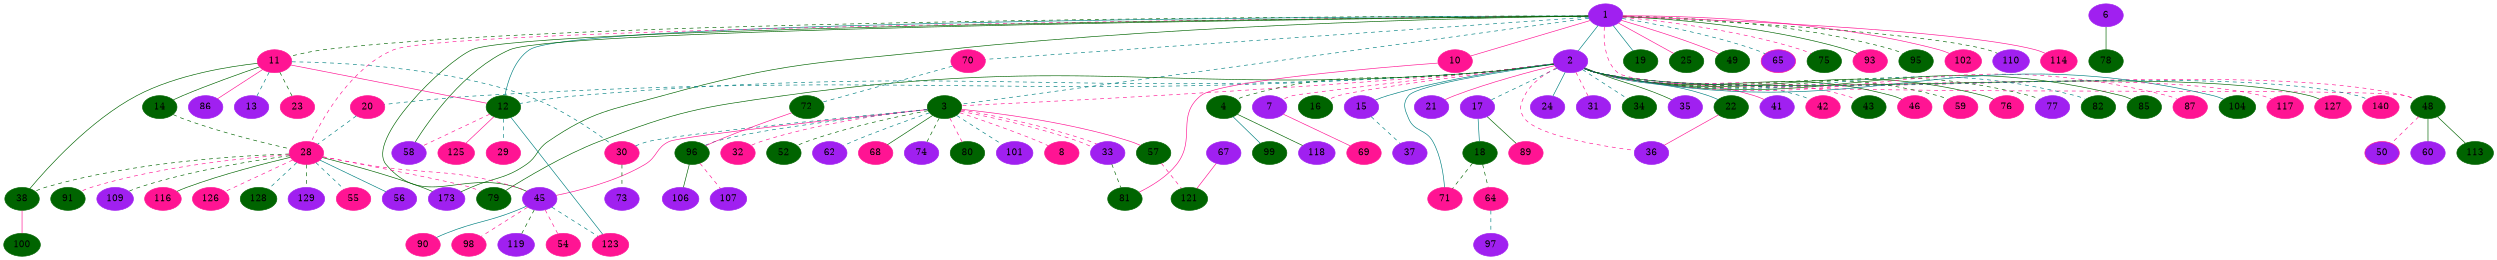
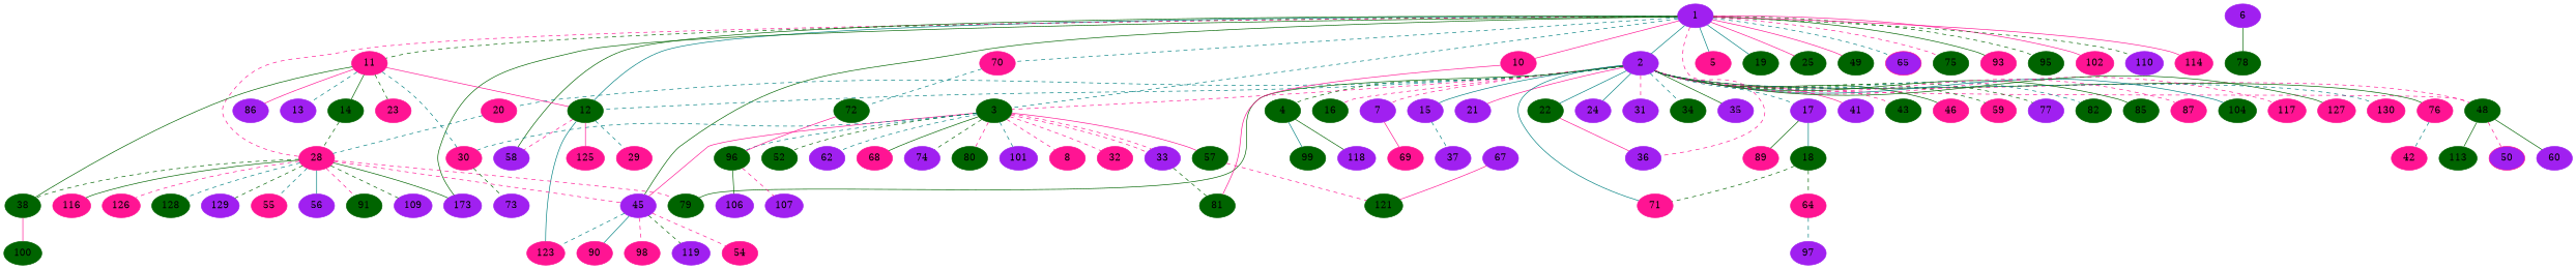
  graph {
    node [color=deeppink style=filled]
    edge [color=deeppink style=dashed]
    1 [color=purple super="+27"]
    2 [color=purple super="+9"]
    3 [color=darkgreen super="+108"]
+   5
    10 [super="+51"]
    11 [super="+44"]
    12 [color=darkgreen super="+39"]
    19 [color=darkgreen]
    25 [color=darkgreen super="+122"]
    28 [super="+40"]
    45 [color=purple super="+53"]
    48 [color=darkgreen super="+63"]
    49 [color=darkgreen]
    58 [color=purple]
    65 [fillcolor=purple]
    70
    75 [color=darkgreen]
    93
    95 [color=darkgreen]
    102
    n21 [color=purple label=173]
    110 [color=purple]
    114
    4 [color=darkgreen super="+84"]
    7 [color=purple super="+88"]
    15 [color=purple super="+105"]
    16 [color=darkgreen]
    17 [color=purple]
    20
    21 [color=purple]
    22 [color=darkgreen]
    24 [color=purple super="+66"]
    31 [color=purple super="+111"]
    34 [color=darkgreen super="+94"]
    35 [color=purple super="+61"]
    41 [color=purple super="+83"]
    42
    43 [color=darkgreen]
    46
    59
    71
    76
    77 [color=purple]
    79 [color=darkgreen]
    82 [color=darkgreen super="+124"]
    85 [color=darkgreen]
    87
    104 [color=darkgreen]
    117
    127
-   130 [label=140]
+   130
    36 [color=purple]
    8
    30 [super="+47"]
    32
    33 [color=purple]
    52 [color=darkgreen]
    57 [color=darkgreen]
    62 [color=purple]
    68
    74 [color=purple]
    80 [color=darkgreen]
    96 [color=darkgreen super="+115"]
    101 [color=purple]
    81 [color=darkgreen]
    13 [color=purple]
    14 [color=darkgreen]
    23 [super="+26"]
    38 [color=darkgreen]
    86 [color=purple]
    29
    123
    125
    55
    56 [color=purple]
    91 [color=darkgreen]
    109 [color=purple]
    116
    126
    128 [color=darkgreen]
    129 [color=purple]
    54
    90
    98
    119 [color=purple]
    50 [fillcolor=purple]
    60 [color=purple]
    113 [color=darkgreen]
    72 [color=darkgreen super="+112"]
    99 [color=darkgreen]
    118 [color=purple]
    6 [color=purple]
    78 [color=darkgreen]
    69
    37 [color=purple]
    18 [color=darkgreen]
    89
    73 [color=purple]
    121 [color=darkgreen]
    106 [color=purple]
    107 [color=purple]
    100 [color=darkgreen]
    64 [super="+92"]
    97 [color=purple super="+120"]
    67 [color=purple]
    1 -- 2 [color=teal style=solid]
    1 -- 3 [color=teal]
+   1 -- 5 [color=teal style=solid]
    1 -- 10 [style=solid]
    1 -- 11 [color=darkgreen]
    1 -- 12 [color=teal style=solid]
    1 -- 19 [color=teal style=solid]
    1 -- 25 [style=solid]
    1 -- 28
    1 -- 45 [color=darkgreen style=solid]
    1 -- 48 [weight=2]
    1 -- 49 [style=solid]
    1 -- 58 [color=darkgreen style=solid]
    1 -- 65 [color=teal]
    1 -- 70 [color=teal]
    1 -- 75
    1 -- 93 [color=darkgreen style=solid]
    1 -- 95 [color=darkgreen]
    1 -- 102 [style=solid weight=2]
    1 -- n21 [color=darkgreen style=solid]
    1 -- 110 [color=darkgreen]
    1 -- 114 [style=solid]
    2 -- 3
    2 -- 12 [color=teal]
    2 -- 48
    2 -- 4 [color=darkgreen]
    2 -- 7
    2 -- 15 [color=teal style=solid]
    2 -- 16
    2 -- 17 [color=teal]
    2 -- 20 [color=teal]
    2 -- 21 [style=solid]
    2 -- 22 [color=teal style=solid]
    2 -- 24 [color=teal style=solid]
    2 -- 31
    2 -- 34 [color=teal]
    2 -- 35 [color=darkgreen style=solid]
    2 -- 41 [style=solid weight=2]
-   2 -- 42 [color=teal]
+   76 -- 42 [color=teal]
    2 -- 43
    2 -- 46 [color=darkgreen style=solid]
    2 -- 59 [color=darkgreen]
    2 -- 71 [color=teal style=solid]
    2 -- 76 [color=darkgreen style=solid]
    2 -- 77 [color=darkgreen]
    2 -- 79 [color=darkgreen style=solid]
    2 -- 82 [color=teal]
    2 -- 85 [color=darkgreen style=solid]
    2 -- 87
    2 -- 104 [color=teal style=solid]
    2 -- 117
    2 -- 127 [color=darkgreen style=solid]
    2 -- 130 [color=teal]
    2 -- 36
    3 -- 45 [style=solid]
    3 -- 8
    3 -- 30 [color=teal]
    3 -- 32
    3 -- 33
    3 -- 33
    3 -- 52 [color=darkgreen]
    3 -- 57 [style=solid]
    3 -- 62 [color=teal]
    3 -- 68 [color=darkgreen style=solid]
    3 -- 74 [color=darkgreen]
    3 -- 80
    3 -- 96 [color=teal]
    3 -- 101 [color=teal]
    10 -- 81 [style=solid]
    11 -- 12 [style=solid]
    11 -- 30 [color=teal]
    11 -- 13 [color=teal]
    11 -- 14 [color=darkgreen style=solid]
    11 -- 23 [color=darkgreen]
    11 -- 38 [color=darkgreen style=solid]
    11 -- 86 [style=solid]
    12 -- 58
    12 -- 29 [color=teal]
    12 -- 123 [color=teal style=solid]
    12 -- 125 [style=solid]
    28 -- 45
    28 -- n21 [color=darkgreen style=solid]
    28 -- 79
    28 -- 38 [color=darkgreen]
    28 -- 55 [color=teal]
    28 -- 56 [color=teal style=solid]
    28 -- 91
    28 -- 109 [color=darkgreen]
    28 -- 116 [color=darkgreen style=solid]
    28 -- 126
    28 -- 128 [color=teal]
    28 -- 129 [color=darkgreen]
    45 -- 123 [color=teal]
    45 -- 54
    45 -- 90 [color=teal style=solid]
    45 -- 98
    45 -- 119 [color=darkgreen]
    48 -- 50
    48 -- 60 [color=darkgreen style=solid]
    48 -- 113 [color=darkgreen style=solid]
    70 -- 72 [color=teal]
    4 -- 99 [color=teal style=solid]
    4 -- 118 [color=darkgreen style=solid]
    7 -- 69 [style=solid]
    15 -- 37 [color=teal]
    17 -- 18 [color=teal style=solid]
    17 -- 89 [color=darkgreen style=solid]
    20 -- 28 [color=teal]
    22 -- 36 [style=solid]
    30 -- 73 [color=darkgreen]
    33 -- 81 [color=darkgreen]
    57 -- 121
    96 -- 106 [color=darkgreen style=solid]
    96 -- 107
    14 -- 28 [color=darkgreen]
    38 -- 100 [style=solid]
    72 -- 96 [style=solid]
    6 -- 78 [color=darkgreen style=solid]
    18 -- 71 [color=darkgreen]
    18 -- 64 [color=darkgreen]
    64 -- 97 [color=teal]
    67 -- 121 [style=solid]
  }
